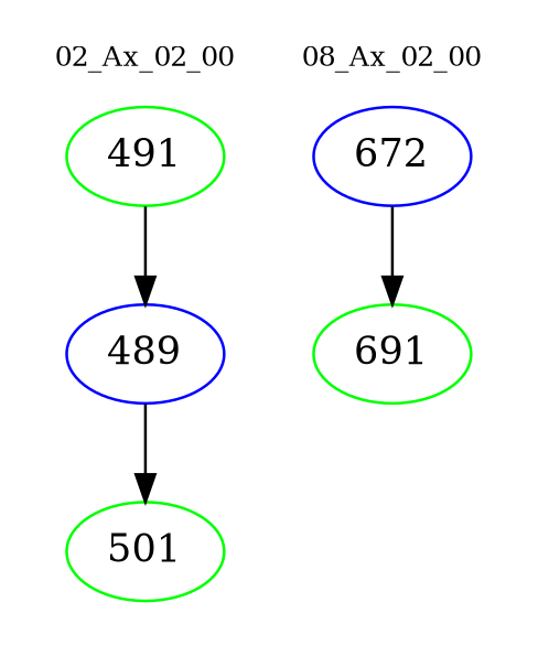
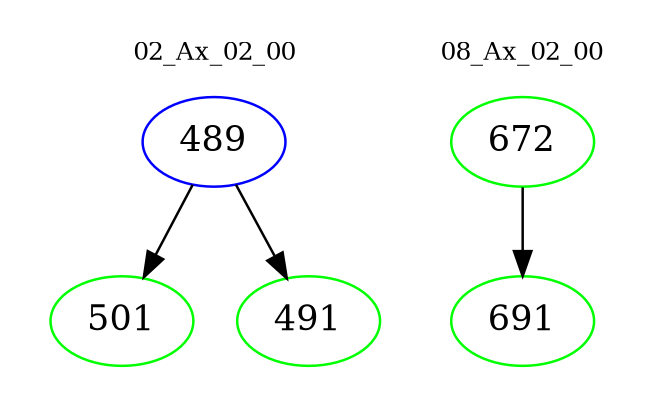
  digraph {
    node [color=green]
    edge [color=black]
    n1 [color=blue label=489]
    n2 [label=501]
    n3 [label=491]
-   n4 [color=blue label=672]
+   n4 [label=672]
    n5 [label=691]
    subgraph cluster_1 {
      color=white
      fontsize=10
      label="02_Ax_02_00"
      n1
      n2
      n3
    }
    subgraph cluster_2 {
      color=white
      fontsize=10
      label="08_Ax_02_00"
      n4
      n5
    }
    n1 -> n2
-   n3 -> n1
+   n1 -> n3
    n4 -> n5
  }
